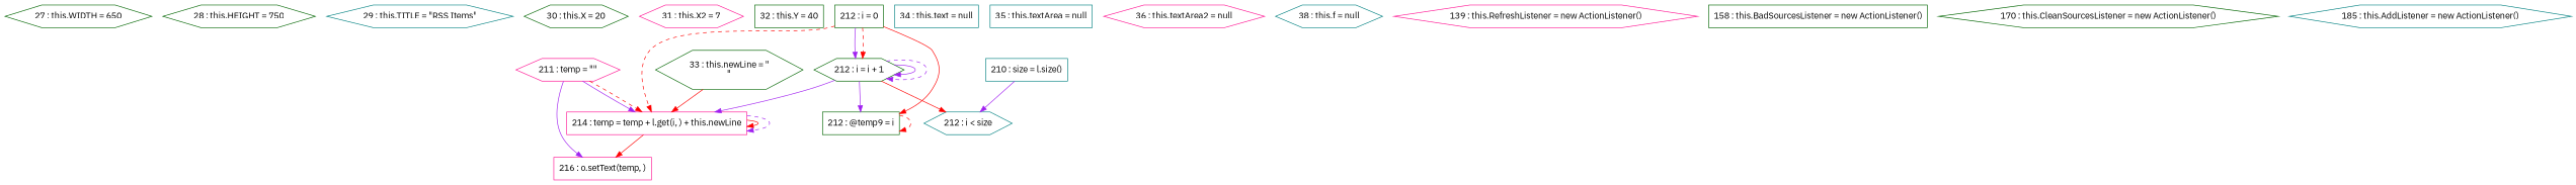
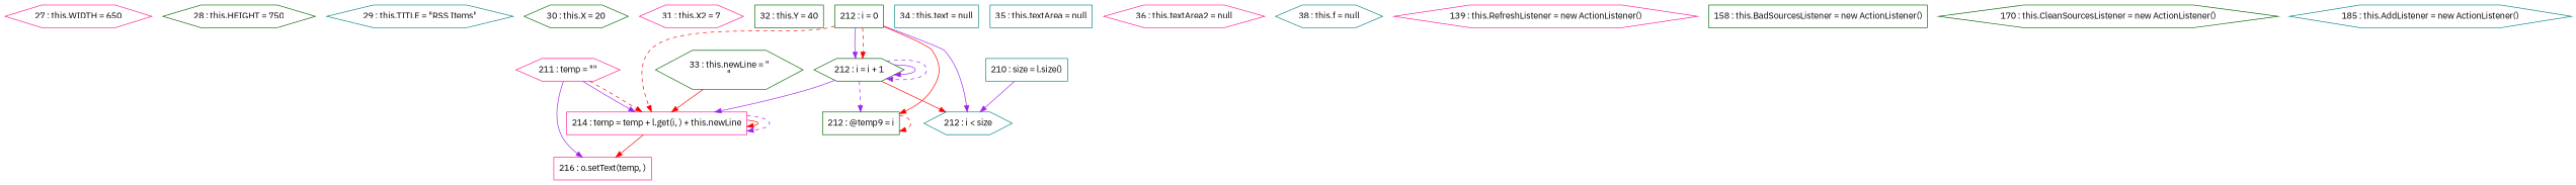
  digraph {
    fontname="IBM Plex Sans"
    node [color=darkgreen fontname="IBM Plex Sans" shape=hexagon]
    edge [color=purple fontname="IBM Plex Sans"]
-   "27 : this.WIDTH = 650"
+   "27 : this.WIDTH = 650" [color=deeppink]
    "28 : this.HEIGHT = 750"
    "29 : this.TITLE = \"RSS Items\"" [color=teal]
    "30 : this.X = 20"
    "31 : this.X2 = 7" [color=deeppink]
    "32 : this.Y = 40" [shape=box]
    "214 : temp = temp + l.get(i, ) + this.newLine" [color=deeppink shape=box]
    "33 : this.newLine = \"\n\""
    "216 : o.setText(temp, )" [color=deeppink shape=box]
    "34 : this.text = null" [color=teal shape=box]
    "35 : this.textArea = null" [color=teal shape=box]
    "36 : this.textArea2 = null" [color=deeppink]
    "38 : this.f = null" [color=teal]
    n14 [color=deeppink label="139 : this.RefreshListener = new ActionListener()"]
    "158 : this.BadSourcesListener = new ActionListener()" [shape=box]
    "170 : this.CleanSourcesListener = new ActionListener()"
    "185 : this.AddListener = new ActionListener()" [color=teal]
    "210 : size = l.size()" [color=teal shape=box]
    "212 : i < size" [color=teal]
    "211 : temp = \"\"" [color=deeppink]
    "212 : i = 0" [shape=box]
    "212 : i = i + 1"
    "212 : @temp9 = i" [shape=box]
    "214 : temp = temp + l.get(i, ) + this.newLine" -> "214 : temp = temp + l.get(i, ) + this.newLine" [color=red]
    "214 : temp = temp + l.get(i, ) + this.newLine" -> "214 : temp = temp + l.get(i, ) + this.newLine" [style=dashed]
    "214 : temp = temp + l.get(i, ) + this.newLine" -> "216 : o.setText(temp, )" [color=red]
    "33 : this.newLine = \"\n\"" -> "214 : temp = temp + l.get(i, ) + this.newLine" [color=red]
    "210 : size = l.size()" -> "212 : i < size"
    "211 : temp = \"\"" -> "214 : temp = temp + l.get(i, ) + this.newLine"
    "211 : temp = \"\"" -> "214 : temp = temp + l.get(i, ) + this.newLine" [color=red style=dashed]
    "211 : temp = \"\"" -> "216 : o.setText(temp, )"
    "212 : i = 0" -> "214 : temp = temp + l.get(i, ) + this.newLine" [color=red style=dashed]
+   "212 : i = 0" -> "212 : i < size"
    "212 : i = 0" -> "212 : i = i + 1"
    "212 : i = 0" -> "212 : i = i + 1" [color=red style=dashed]
    "212 : i = 0" -> "212 : @temp9 = i" [color=red]
    "212 : i = i + 1" -> "214 : temp = temp + l.get(i, ) + this.newLine"
    "212 : i = i + 1" -> "212 : i < size" [color=red]
    "212 : i = i + 1" -> "212 : i = i + 1"
    "212 : i = i + 1" -> "212 : i = i + 1" [style=dashed]
-   "212 : i = i + 1" -> "212 : @temp9 = i"
+   "212 : i = i + 1" -> "212 : @temp9 = i" [style=dashed]
    "212 : @temp9 = i" -> "212 : @temp9 = i" [color=red style=dashed]
  }
